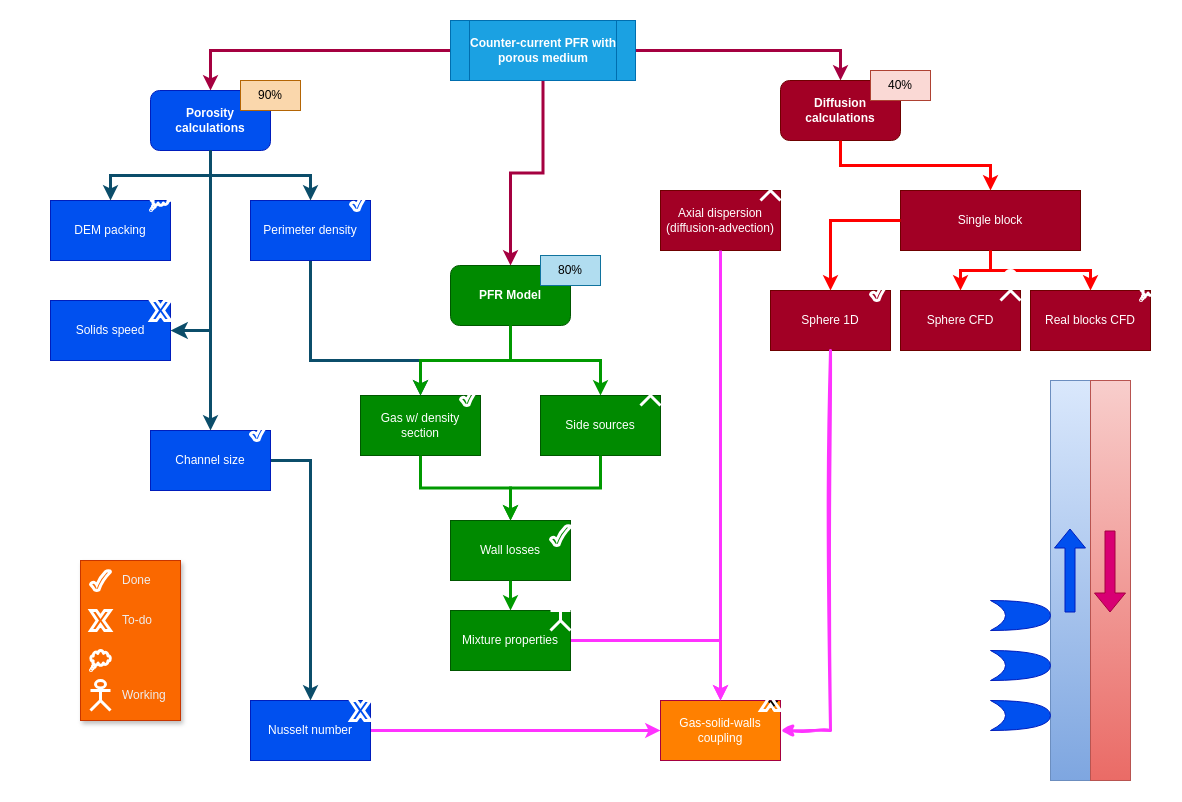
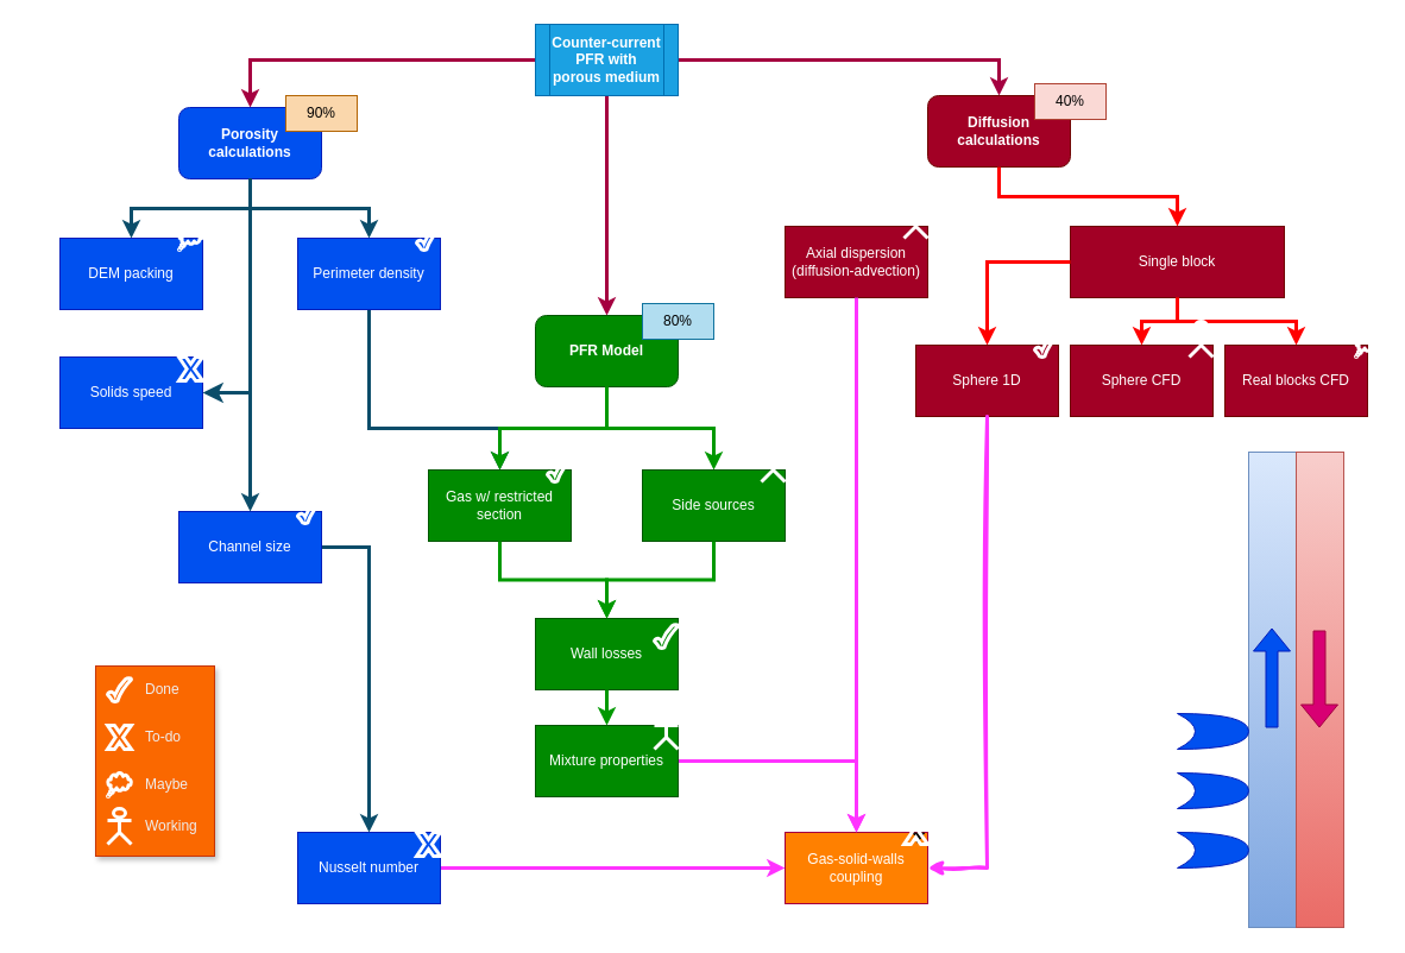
  <mxCell id="0" />
  <mxCell id="1" parent="0" />
  <mxCell id="2" style="edgeStyle=orthogonalEdgeStyle;rounded=0;orthogonalLoop=1;jettySize=auto;html=1;entryX=0.5;entryY=0;entryDx=0;entryDy=0;strokeColor=#A50040;strokeWidth=3;fillColor=#d80073;" parent="1" source="5" target="31" edge="1"><mxGeometry relative="1" as="geometry" /></mxCell>
  <mxCell id="3" style="edgeStyle=orthogonalEdgeStyle;rounded=0;orthogonalLoop=1;jettySize=auto;html=1;entryX=0.5;entryY=0;entryDx=0;entryDy=0;strokeColor=#A50040;strokeWidth=3;fillColor=#d80073;" parent="1" source="5" target="7" edge="1"><mxGeometry relative="1" as="geometry" /></mxCell>
  <mxCell id="4" style="edgeStyle=orthogonalEdgeStyle;rounded=0;orthogonalLoop=1;jettySize=auto;html=1;entryX=0.5;entryY=0;entryDx=0;entryDy=0;strokeColor=#A50040;strokeWidth=3;fillColor=#d80073;" parent="1" source="5" target="38" edge="1"><mxGeometry relative="1" as="geometry" /></mxCell>
- <mxCell id="5" value="Counter-current PFR with porous medium" style="shape=process;whiteSpace=wrap;html=1;backgroundOutline=1;fontStyle=1;fillColor=#1ba1e2;fontColor=#ffffff;strokeColor=#006EAF;" parent="1" vertex="1"><mxGeometry x="450" y="20" width="185" height="60" as="geometry" /></mxCell>
+ <mxCell id="5" value="Counter-current PFR with porous medium" style="shape=process;whiteSpace=wrap;html=1;backgroundOutline=1;fontStyle=1;fillColor=#1ba1e2;fontColor=#ffffff;strokeColor=#006EAF;" parent="1" vertex="1"><mxGeometry x="450" y="20" width="120" height="60" as="geometry" /></mxCell>
  <mxCell id="6" value="" style="group" parent="1" connectable="0" vertex="1"><mxGeometry x="660" y="80" width="500" height="270" as="geometry" /></mxCell>
  <mxCell id="7" value="&lt;b&gt;Diffusion calculations&lt;/b&gt;" style="rounded=1;whiteSpace=wrap;html=1;strokeColor=#6F0000;fontColor=#ffffff;fillColor=#a20025;" parent="6" vertex="1"><mxGeometry x="120" width="120" height="60" as="geometry" /></mxCell>
  <mxCell id="8" value="Axial dispersion&lt;br&gt;(diffusion-advection)" style="rounded=0;whiteSpace=wrap;html=1;strokeColor=#6F0000;fontColor=#ffffff;fillColor=#a20025;" parent="6" vertex="1"><mxGeometry y="110" width="120" height="60" as="geometry" /></mxCell>
  <mxCell id="9" value="Single block" style="rounded=0;whiteSpace=wrap;html=1;strokeColor=#6F0000;fontColor=#ffffff;fillColor=#a20025;" parent="6" vertex="1"><mxGeometry x="240" y="110" width="180" height="60" as="geometry" /></mxCell>
  <mxCell id="10" value="Sphere 1D" style="rounded=0;whiteSpace=wrap;html=1;strokeColor=#6F0000;fontColor=#ffffff;fillColor=#a20025;" parent="6" vertex="1"><mxGeometry x="110" y="210" width="120" height="60" as="geometry" /></mxCell>
  <mxCell id="11" value="Sphere CFD" style="rounded=0;whiteSpace=wrap;html=1;strokeColor=#6F0000;fontColor=#ffffff;fillColor=#a20025;" parent="6" vertex="1"><mxGeometry x="240" y="210" width="120" height="60" as="geometry" /></mxCell>
  <mxCell id="12" value="Real blocks CFD" style="rounded=0;whiteSpace=wrap;html=1;strokeColor=#6F0000;fontColor=#ffffff;fillColor=#a20025;" parent="6" vertex="1"><mxGeometry x="370" y="210" width="120" height="60" as="geometry" /></mxCell>
  <mxCell id="13" style="edgeStyle=orthogonalEdgeStyle;rounded=0;orthogonalLoop=1;jettySize=auto;html=1;strokeColor=#FF0000;strokeWidth=3;" parent="6" source="7" target="9" edge="1"><mxGeometry relative="1" as="geometry" /></mxCell>
  <mxCell id="14" style="edgeStyle=orthogonalEdgeStyle;rounded=0;orthogonalLoop=1;jettySize=auto;html=1;entryX=0.5;entryY=0;entryDx=0;entryDy=0;strokeColor=#FF0000;strokeWidth=3;" parent="6" source="9" target="10" edge="1"><mxGeometry relative="1" as="geometry" /></mxCell>
  <mxCell id="15" style="edgeStyle=orthogonalEdgeStyle;rounded=0;orthogonalLoop=1;jettySize=auto;html=1;entryX=0.5;entryY=0;entryDx=0;entryDy=0;strokeColor=#FF0000;strokeWidth=3;" parent="6" source="9" target="11" edge="1"><mxGeometry relative="1" as="geometry" /></mxCell>
  <mxCell id="16" style="edgeStyle=orthogonalEdgeStyle;rounded=0;orthogonalLoop=1;jettySize=auto;html=1;entryX=0.5;entryY=0;entryDx=0;entryDy=0;strokeColor=#FF0000;strokeWidth=3;" parent="6" source="9" target="12" edge="1"><mxGeometry relative="1" as="geometry" /></mxCell>
  <mxCell id="17" value="" style="whiteSpace=wrap;html=1;shape=mxgraph.basic.cloud_callout;strokeColor=#FFFFFF;fontColor=#EEEEEE;fillColor=none;strokeWidth=3;" parent="6" vertex="1"><mxGeometry x="480" y="200" width="20" height="20" as="geometry" /></mxCell>
  <mxCell id="18" value="" style="verticalLabelPosition=bottom;verticalAlign=top;html=1;shape=mxgraph.basic.tick;strokeColor=#FFFFFF;fontColor=#EEEEEE;fillColor=none;strokeWidth=3;" parent="6" vertex="1"><mxGeometry x="210" y="200" width="20" height="20" as="geometry" /></mxCell>
  <mxCell id="19" value="" style="shape=umlActor;verticalLabelPosition=bottom;verticalAlign=top;outlineConnect=0;strokeColor=#FFFFFF;fontColor=#EEEEEE;fillColor=none;strokeWidth=3;html=1;" parent="6" vertex="1"><mxGeometry x="100" y="90" width="20" height="30" as="geometry" /></mxCell>
  <mxCell id="20" value="" style="shape=umlActor;verticalLabelPosition=bottom;verticalAlign=top;outlineConnect=0;strokeColor=#FFFFFF;fontColor=#EEEEEE;fillColor=none;strokeWidth=3;html=1;" parent="6" vertex="1"><mxGeometry x="340" y="190" width="20" height="30" as="geometry" /></mxCell>
  <mxCell id="21" value="40%" style="text;html=1;strokeColor=#ae4132;fillColor=#fad9d5;align=center;verticalAlign=middle;whiteSpace=wrap;rounded=0;" parent="6" vertex="1"><mxGeometry x="210" y="-10" width="60" height="30" as="geometry" /></mxCell>
  <mxCell id="22" style="edgeStyle=orthogonalEdgeStyle;rounded=0;orthogonalLoop=1;jettySize=auto;html=1;strokeColor=#FF33FF;strokeWidth=3;" parent="1" source="23" target="26" edge="1"><mxGeometry relative="1" as="geometry" /></mxCell>
  <mxCell id="23" value="Nusselt number" style="rounded=0;whiteSpace=wrap;html=1;strokeColor=#001DBC;fontColor=#ffffff;fillColor=#0050ef;labelBackgroundColor=none;" parent="1" vertex="1"><mxGeometry x="250" y="700" width="120" height="60" as="geometry" /></mxCell>
  <mxCell id="24" style="edgeStyle=orthogonalEdgeStyle;rounded=0;orthogonalLoop=1;jettySize=auto;html=1;exitX=1;exitY=0.5;exitDx=0;exitDy=0;strokeColor=#0B4D6A;fontColor=default;labelBackgroundColor=none;strokeWidth=3;jumpStyle=none;" parent="1" source="50" target="23" edge="1"><mxGeometry relative="1" as="geometry"><Array as="points"><mxPoint x="310" y="460" /></Array></mxGeometry></mxCell>
  <mxCell id="25" style="edgeStyle=orthogonalEdgeStyle;rounded=0;orthogonalLoop=1;jettySize=auto;html=1;strokeColor=#0B4D6A;strokeWidth=3;jumpStyle=arc;exitX=0.5;exitY=1;exitDx=0;exitDy=0;jumpSize=15;" parent="1" source="32" target="39" edge="1"><mxGeometry relative="1" as="geometry"><mxPoint x="200" y="350" as="sourcePoint" /><mxPoint x="270" y="420" as="targetPoint" /><Array as="points"><mxPoint x="310" y="360" /><mxPoint x="420" y="360" /></Array></mxGeometry></mxCell>
  <mxCell id="26" value="Gas-solid-walls coupling" style="rounded=0;whiteSpace=wrap;html=1;strokeColor=#A50040;fontColor=#ffffff;fillColor=#FF8000;" parent="1" vertex="1"><mxGeometry x="660" y="700" width="120" height="60" as="geometry" /></mxCell>
  <mxCell id="27" style="edgeStyle=orthogonalEdgeStyle;rounded=0;orthogonalLoop=1;jettySize=auto;html=1;exitX=0.5;exitY=1;exitDx=0;exitDy=0;strokeColor=#FF33FF;strokeWidth=3;" parent="1" source="8" target="26" edge="1"><mxGeometry relative="1" as="geometry" /></mxCell>
  <mxCell id="28" value="" style="group" parent="1" connectable="0" vertex="1"><mxGeometry x="20" y="90" width="380" height="200" as="geometry" /></mxCell>
  <mxCell id="29" value="DEM packing" style="rounded=0;whiteSpace=wrap;html=1;strokeColor=#001DBC;fontColor=#ffffff;fillColor=#0050ef;" parent="28" vertex="1"><mxGeometry x="30" y="110" width="120" height="60" as="geometry" /></mxCell>
  <mxCell id="30" style="edgeStyle=orthogonalEdgeStyle;rounded=0;orthogonalLoop=1;jettySize=auto;html=1;strokeColor=#0B4D6A;strokeWidth=3;exitX=0.5;exitY=1;exitDx=0;exitDy=0;" parent="28" source="31" target="29" edge="1"><mxGeometry relative="1" as="geometry" /></mxCell>
  <mxCell id="31" value="Porosity calculations" style="rounded=1;whiteSpace=wrap;html=1;labelBackgroundColor=none;fillColor=#0050ef;strokeColor=#001DBC;fontColor=#ffffff;fontStyle=1" parent="28" vertex="1"><mxGeometry x="130" width="120" height="60" as="geometry" /></mxCell>
  <mxCell id="32" value="&lt;span style=&quot;font-weight: normal;&quot;&gt;Perimeter density&lt;/span&gt;" style="rounded=0;whiteSpace=wrap;html=1;strokeColor=#001DBC;fontColor=#ffffff;fillColor=#0050ef;labelBackgroundColor=none;fontStyle=1" parent="28" vertex="1"><mxGeometry x="230" y="110" width="120" height="60" as="geometry" /></mxCell>
  <mxCell id="33" style="edgeStyle=orthogonalEdgeStyle;rounded=0;orthogonalLoop=1;jettySize=auto;html=1;strokeColor=#0B4D6A;fontColor=default;labelBackgroundColor=none;strokeWidth=3;" parent="28" source="31" target="32" edge="1"><mxGeometry relative="1" as="geometry" /></mxCell>
  <mxCell id="34" value="" style="verticalLabelPosition=bottom;verticalAlign=top;html=1;shape=mxgraph.basic.tick;strokeColor=#FFFFFF;fontColor=#EEEEEE;fillColor=none;strokeWidth=3;" parent="28" vertex="1"><mxGeometry x="330" y="100" width="20" height="20" as="geometry" /></mxCell>
  <mxCell id="35" value="" style="whiteSpace=wrap;html=1;shape=mxgraph.basic.cloud_callout;strokeColor=#FFFFFF;fontColor=#EEEEEE;fillColor=none;strokeWidth=3;" parent="28" vertex="1"><mxGeometry x="130" y="100" width="20" height="20" as="geometry" /></mxCell>
  <mxCell id="36" value="90%" style="text;html=1;strokeColor=#b46504;fillColor=#fad7ac;align=center;verticalAlign=middle;whiteSpace=wrap;rounded=0;" parent="28" vertex="1"><mxGeometry x="220" y="-10" width="60" height="30" as="geometry" /></mxCell>
  <mxCell id="37" value="" style="group" parent="1" connectable="0" vertex="1"><mxGeometry x="360" y="265" width="300" height="330" as="geometry" /></mxCell>
  <mxCell id="38" value="PFR Model" style="rounded=1;whiteSpace=wrap;html=1;fontStyle=1;fillColor=#008a00;fontColor=#ffffff;strokeColor=#005700;" parent="37" vertex="1"><mxGeometry x="90" width="120" height="60" as="geometry" /></mxCell>
- <mxCell id="39" value="Gas w/ density section" style="rounded=0;whiteSpace=wrap;html=1;fillColor=#008a00;fontColor=#ffffff;strokeColor=#005700;" parent="37" vertex="1"><mxGeometry y="130" width="120" height="60" as="geometry" /></mxCell>
+ <mxCell id="39" value="Gas w/ restricted section" style="rounded=0;whiteSpace=wrap;html=1;fillColor=#008a00;fontColor=#ffffff;strokeColor=#005700;" parent="37" vertex="1"><mxGeometry y="130" width="120" height="60" as="geometry" /></mxCell>
  <mxCell id="40" value="Wall losses" style="rounded=0;whiteSpace=wrap;html=1;strokeColor=#005700;fontColor=#ffffff;fillColor=#008a00;" parent="37" vertex="1"><mxGeometry x="90" y="255" width="120" height="60" as="geometry" /></mxCell>
  <mxCell id="41" value="Side sources" style="rounded=0;whiteSpace=wrap;html=1;strokeColor=#005700;fontColor=#ffffff;fillColor=#008a00;" parent="37" vertex="1"><mxGeometry x="180" y="130" width="120" height="60" as="geometry" /></mxCell>
  <mxCell id="42" style="edgeStyle=orthogonalEdgeStyle;rounded=0;orthogonalLoop=1;jettySize=auto;html=1;exitX=0.5;exitY=1;exitDx=0;exitDy=0;entryX=0.5;entryY=0;entryDx=0;entryDy=0;strokeColor=#009900;strokeWidth=3;" parent="37" source="38" target="39" edge="1"><mxGeometry relative="1" as="geometry" /></mxCell>
  <mxCell id="43" style="edgeStyle=orthogonalEdgeStyle;rounded=0;orthogonalLoop=1;jettySize=auto;html=1;exitX=0.5;exitY=1;exitDx=0;exitDy=0;strokeColor=#009900;strokeWidth=3;" parent="37" source="39" target="40" edge="1"><mxGeometry relative="1" as="geometry" /></mxCell>
  <mxCell id="44" style="edgeStyle=orthogonalEdgeStyle;rounded=0;orthogonalLoop=1;jettySize=auto;html=1;entryX=0.5;entryY=0;entryDx=0;entryDy=0;strokeColor=#009900;strokeWidth=3;" parent="37" source="38" target="41" edge="1"><mxGeometry relative="1" as="geometry" /></mxCell>
  <mxCell id="45" style="edgeStyle=orthogonalEdgeStyle;rounded=0;orthogonalLoop=1;jettySize=auto;html=1;strokeColor=#009900;strokeWidth=3;" parent="37" source="41" target="40" edge="1"><mxGeometry relative="1" as="geometry" /></mxCell>
  <mxCell id="46" value="" style="verticalLabelPosition=bottom;verticalAlign=top;html=1;shape=mxgraph.basic.tick;strokeColor=#FFFFFF;fontColor=#EEEEEE;fillColor=none;strokeWidth=3;" parent="37" vertex="1"><mxGeometry x="100" y="120" width="20" height="20" as="geometry" /></mxCell>
  <mxCell id="47" value="" style="verticalLabelPosition=bottom;verticalAlign=top;html=1;shape=mxgraph.basic.tick;strokeColor=#FFFFFF;fontColor=#EEEEEE;fillColor=none;strokeWidth=3;" parent="37" vertex="1"><mxGeometry x="190" y="260" width="20" height="20" as="geometry" /></mxCell>
  <mxCell id="48" value="" style="shape=umlActor;verticalLabelPosition=bottom;verticalAlign=top;outlineConnect=0;strokeColor=#FFFFFF;fontColor=#EEEEEE;fillColor=none;strokeWidth=3;html=1;" parent="37" vertex="1"><mxGeometry x="280" y="110" width="20" height="30" as="geometry" /></mxCell>
  <mxCell id="49" value="80%" style="text;html=1;strokeColor=#10739e;fillColor=#b1ddf0;align=center;verticalAlign=middle;whiteSpace=wrap;rounded=0;" parent="37" vertex="1"><mxGeometry x="180" y="-10" width="60" height="30" as="geometry" /></mxCell>
  <mxCell id="50" value="&lt;span style=&quot;font-weight: normal;&quot;&gt;Channel size&lt;/span&gt;" style="rounded=0;whiteSpace=wrap;html=1;strokeColor=#001DBC;fontColor=#ffffff;fillColor=#0050ef;labelBackgroundColor=none;fontStyle=1" parent="1" vertex="1"><mxGeometry x="150" y="430" width="120" height="60" as="geometry" /></mxCell>
  <mxCell id="51" style="edgeStyle=orthogonalEdgeStyle;rounded=0;orthogonalLoop=1;jettySize=auto;html=1;exitX=0.5;exitY=1;exitDx=0;exitDy=0;entryX=0.5;entryY=0;entryDx=0;entryDy=0;strokeColor=#0B4D6A;fontColor=default;labelBackgroundColor=none;strokeWidth=3;" parent="1" source="31" target="50" edge="1"><mxGeometry relative="1" as="geometry" /></mxCell>
  <mxCell id="52" value="" style="verticalLabelPosition=bottom;verticalAlign=top;html=1;shape=mxgraph.basic.tick;strokeColor=#FFFFFF;fontColor=#EEEEEE;fillColor=none;strokeWidth=3;" parent="1" vertex="1"><mxGeometry x="250" y="420" width="20" height="20" as="geometry" /></mxCell>
  <mxCell id="53" value="" style="verticalLabelPosition=bottom;verticalAlign=top;html=1;shape=mxgraph.basic.x;strokeColor=#FFFFFF;fontColor=#EEEEEE;fillColor=none;strokeWidth=3;" parent="1" vertex="1"><mxGeometry x="350" y="700" width="20" height="20" as="geometry" /></mxCell>
  <mxCell id="54" style="edgeStyle=none;curved=1;rounded=0;orthogonalLoop=1;jettySize=auto;html=1;exitX=0.5;exitY=0.71;exitDx=0;exitDy=0;exitPerimeter=0;fontSize=12;startSize=8;endSize=8;" parent="1" source="55" target="26" edge="1"><mxGeometry relative="1" as="geometry" /></mxCell>
  <mxCell id="55" value="" style="verticalLabelPosition=bottom;verticalAlign=top;html=1;shape=mxgraph.basic.x;strokeColor=#FFFFFF;fontColor=#EEEEEE;fillColor=none;strokeWidth=3;" parent="1" vertex="1"><mxGeometry x="760" y="690" width="20" height="20" as="geometry" /></mxCell>
  <mxCell id="56" value="" style="group;fillColor=#fa6800;fontColor=#000000;strokeColor=#C73500;perimeterSpacing=0;shadow=1;perimeter=rectanglePerimeter;rounded=0;glass=0;spacingTop=0;spacingLeft=0;" parent="1" connectable="0" vertex="1"><mxGeometry x="80" y="560" width="100" height="160" as="geometry" /></mxCell>
  <mxCell id="57" value="" style="verticalLabelPosition=bottom;verticalAlign=top;html=1;shape=mxgraph.basic.x;strokeColor=#FFFFFF;fontColor=#EEEEEE;fillColor=none;strokeWidth=3;" parent="56" vertex="1"><mxGeometry x="10" y="50" width="20" height="20" as="geometry" /></mxCell>
  <mxCell id="58" value="" style="verticalLabelPosition=bottom;verticalAlign=top;html=1;shape=mxgraph.basic.tick;strokeColor=#FFFFFF;fontColor=#EEEEEE;fillColor=none;strokeWidth=3;" parent="56" vertex="1"><mxGeometry x="10" y="10" width="20" height="20" as="geometry" /></mxCell>
  <mxCell id="59" value="" style="whiteSpace=wrap;html=1;shape=mxgraph.basic.cloud_callout;strokeColor=#FFFFFF;fontColor=#EEEEEE;fillColor=none;strokeWidth=3;" parent="56" vertex="1"><mxGeometry x="10" y="90" width="20" height="20" as="geometry" /></mxCell>
  <mxCell id="60" value="" style="shape=umlActor;verticalLabelPosition=bottom;verticalAlign=top;outlineConnect=0;strokeColor=#FFFFFF;fontColor=#EEEEEE;fillColor=none;strokeWidth=3;html=1;" parent="56" vertex="1"><mxGeometry x="10" y="120" width="20" height="30" as="geometry" /></mxCell>
  <mxCell id="61" value="Done" style="text;html=1;strokeColor=none;fillColor=none;align=left;verticalAlign=middle;whiteSpace=wrap;rounded=0;fontColor=#EEEEEE;" parent="56" vertex="1"><mxGeometry x="40" y="5" width="60" height="30" as="geometry" /></mxCell>
  <mxCell id="62" value="To-do" style="text;html=1;strokeColor=none;fillColor=none;align=left;verticalAlign=middle;whiteSpace=wrap;rounded=0;fontColor=#EEEEEE;" parent="56" vertex="1"><mxGeometry x="40" y="45" width="60" height="30" as="geometry" /></mxCell>
+ <mxCell id="63" value="Maybe" style="text;html=1;strokeColor=none;fillColor=none;align=left;verticalAlign=middle;whiteSpace=wrap;rounded=0;fontColor=#EEEEEE;" parent="56" vertex="1"><mxGeometry x="40" y="85" width="60" height="30" as="geometry" /></mxCell>
  <mxCell id="64" value="Working" style="text;html=1;strokeColor=none;fillColor=none;align=left;verticalAlign=middle;whiteSpace=wrap;rounded=0;fontColor=#EEEEEE;" parent="56" vertex="1"><mxGeometry x="40" y="120" width="60" height="30" as="geometry" /></mxCell>
  <mxCell id="65" value="" style="group" parent="1" connectable="0" vertex="1"><mxGeometry x="990" y="380" width="140" height="400" as="geometry" /></mxCell>
  <mxCell id="66" value="" style="rounded=0;whiteSpace=wrap;html=1;strokeColor=#6c8ebf;fillColor=#dae8fc;gradientColor=#7ea6e0;" parent="65" vertex="1"><mxGeometry x="60" width="40" height="400" as="geometry" /></mxCell>
  <mxCell id="67" value="" style="rounded=0;whiteSpace=wrap;html=1;strokeColor=#b85450;fillColor=#f8cecc;gradientColor=#ea6b66;" parent="65" vertex="1"><mxGeometry x="100" width="40" height="400" as="geometry" /></mxCell>
  <mxCell id="68" value="" style="shape=flexArrow;endArrow=classic;html=1;rounded=0;strokeColor=#001DBC;fillColor=#0050ef;" parent="65" edge="1"><mxGeometry width="50" height="50" relative="1" as="geometry"><mxPoint x="79.5" y="232" as="sourcePoint" /><mxPoint x="79.5" y="148" as="targetPoint" /></mxGeometry></mxCell>
  <mxCell id="69" value="" style="shape=flexArrow;endArrow=classic;html=1;rounded=0;strokeColor=#A50040;fillColor=#d80073;" parent="65" edge="1"><mxGeometry width="50" height="50" relative="1" as="geometry"><mxPoint x="119.5" y="150" as="sourcePoint" /><mxPoint x="119.5" y="232" as="targetPoint" /></mxGeometry></mxCell>
  <mxCell id="70" value="" style="shape=xor;whiteSpace=wrap;html=1;strokeColor=#001DBC;fontColor=#ffffff;fillColor=#0050ef;" parent="65" vertex="1"><mxGeometry y="270" width="60" height="30" as="geometry" /></mxCell>
  <mxCell id="71" value="" style="shape=xor;whiteSpace=wrap;html=1;strokeColor=#001DBC;fontColor=#ffffff;fillColor=#0050ef;" parent="65" vertex="1"><mxGeometry y="220" width="60" height="30" as="geometry" /></mxCell>
  <mxCell id="72" value="" style="shape=xor;whiteSpace=wrap;html=1;strokeColor=#001DBC;fontColor=#ffffff;fillColor=#0050ef;" parent="65" vertex="1"><mxGeometry y="320" width="60" height="30" as="geometry" /></mxCell>
  <mxCell id="73" value="&lt;span style=&quot;font-weight: normal;&quot;&gt;Solids speed&lt;/span&gt;" style="rounded=0;whiteSpace=wrap;html=1;strokeColor=#001DBC;fontColor=#ffffff;fillColor=#0050ef;labelBackgroundColor=none;fontStyle=1" parent="1" vertex="1"><mxGeometry x="50" y="300" width="120" height="60" as="geometry" /></mxCell>
  <mxCell id="74" style="edgeStyle=orthogonalEdgeStyle;rounded=0;orthogonalLoop=1;jettySize=auto;html=1;entryX=0.5;entryY=0;entryDx=0;entryDy=0;strokeColor=#FF33FF;strokeWidth=3;" parent="1" source="75" target="26" edge="1"><mxGeometry relative="1" as="geometry" /></mxCell>
  <mxCell id="75" value="Mixture properties" style="rounded=0;whiteSpace=wrap;html=1;strokeColor=#005700;fontColor=#ffffff;fillColor=#008a00;" parent="1" vertex="1"><mxGeometry x="450" y="610" width="120" height="60" as="geometry" /></mxCell>
  <mxCell id="76" style="edgeStyle=orthogonalEdgeStyle;rounded=0;orthogonalLoop=1;jettySize=auto;html=1;strokeColor=#009900;strokeWidth=3;" parent="1" source="40" target="75" edge="1"><mxGeometry relative="1" as="geometry" /></mxCell>
  <mxCell id="77" style="edgeStyle=orthogonalEdgeStyle;rounded=0;orthogonalLoop=1;jettySize=auto;html=1;entryX=1;entryY=0.5;entryDx=0;entryDy=0;fontSize=12;startSize=8;endSize=8;strokeWidth=3;strokeColor=#0B4D6A;" parent="1" source="31" target="73" edge="1"><mxGeometry relative="1" as="geometry" /></mxCell>
  <mxCell id="78" value="" style="verticalLabelPosition=bottom;verticalAlign=top;html=1;shape=mxgraph.basic.x;strokeColor=#FFFFFF;fontColor=#EEEEEE;fillColor=none;strokeWidth=3;" parent="1" vertex="1"><mxGeometry x="150" y="300" width="20" height="20" as="geometry" /></mxCell>
  <mxCell id="79" value="" style="shape=umlActor;verticalLabelPosition=bottom;verticalAlign=top;outlineConnect=0;strokeColor=#FFFFFF;fontColor=#EEEEEE;fillColor=none;strokeWidth=3;html=1;" parent="1" vertex="1"><mxGeometry x="550" y="600" width="20" height="30" as="geometry" /></mxCell>
  <mxCell id="80" style="edgeStyle=orthogonalEdgeStyle;rounded=0;sketch=1;hachureGap=4;jiggle=2;curveFitting=1;orthogonalLoop=1;jettySize=auto;html=1;entryX=1;entryY=0.5;entryDx=0;entryDy=0;fontFamily=Architects Daughter;fontSource=https%3A%2F%2Ffonts.googleapis.com%2Fcss%3Ffamily%3DArchitects%2BDaughter;fontSize=16;strokeWidth=3;strokeColor=#FF33FF;" parent="1" source="10" target="26" edge="1"><mxGeometry relative="1" as="geometry" /></mxCell>
